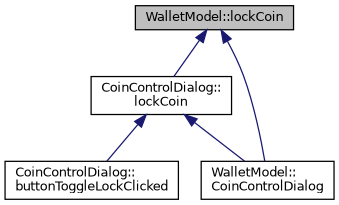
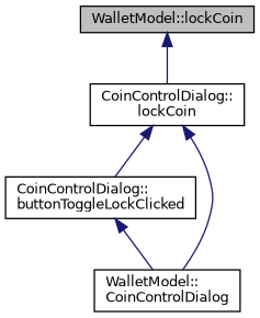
  digraph {
    rankdir=TB
    node [color=black fillcolor=white fontname=Helvetica fontsize=10 shape=record style=filled]
    edge [color=midnightblue dir=back fontname=Helvetica fontsize=10 labelfontname=Helvetica labelfontsize=10 style=solid]
    n1 [fillcolor=grey75 fontcolor=black height=0.2 label="WalletModel::lockCoin" width=0.4]
    n2 [height=0.2 label="CoinControlDialog::\llockCoin" width=0.4]
    n3 [height=0.2 label="CoinControlDialog::\lbuttonToggleLockClicked" width=0.4]
    n4 [height=0.2 label="WalletModel::\lCoinControlDialog" width=0.4]
    n1 -> n2
    n2 -> n3
    n2 -> n4
-   n1 -> n4
+   n3 -> n4
  }
